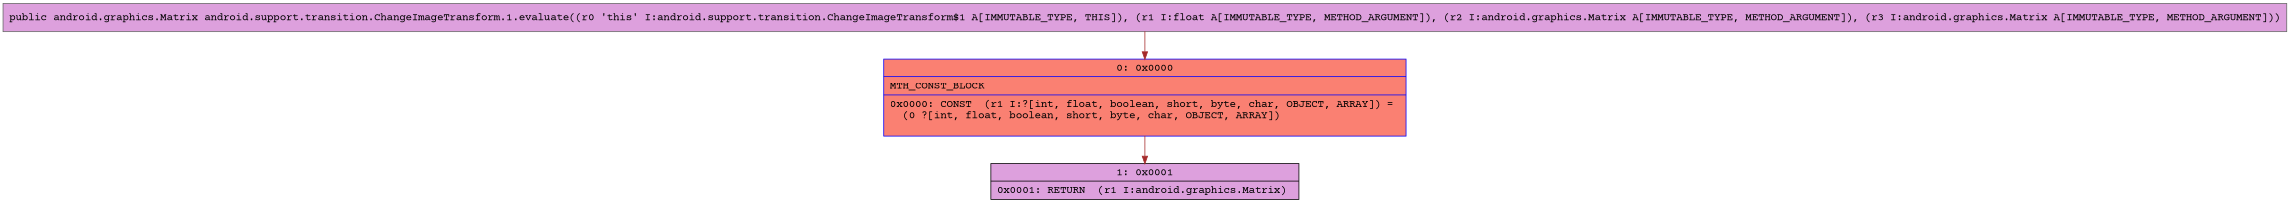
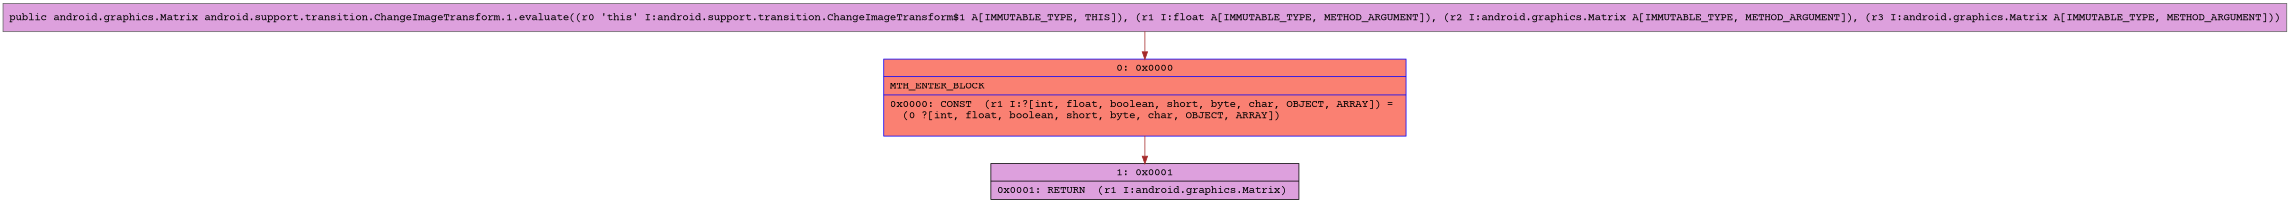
  digraph {
    fontname="Courier Prime"
    node [shape=record style=filled fillcolor=plum fontname="Courier Prime"]
    edge [color=brown fontname="Courier Prime"]
-   n1 [label="{0\:\ 0x0000|MTH_CONST_BLOCK\l|0x0000: CONST  (r1 I:?[int, float, boolean, short, byte, char, OBJECT, ARRAY]) = \l  (0 ?[int, float, boolean, short, byte, char, OBJECT, ARRAY])\l \l}" fillcolor=salmon color=blue]
+   n1 [label="{0\:\ 0x0000|MTH_ENTER_BLOCK\l|0x0000: CONST  (r1 I:?[int, float, boolean, short, byte, char, OBJECT, ARRAY]) = \l  (0 ?[int, float, boolean, short, byte, char, OBJECT, ARRAY])\l \l}" fillcolor=salmon color=blue]
    n2 [label="{1\:\ 0x0001|0x0001: RETURN  (r1 I:android.graphics.Matrix) \l}" color=black]
    n3 [label="{public android.graphics.Matrix android.support.transition.ChangeImageTransform.1.evaluate((r0 'this' I:android.support.transition.ChangeImageTransform$1 A[IMMUTABLE_TYPE, THIS]), (r1 I:float A[IMMUTABLE_TYPE, METHOD_ARGUMENT]), (r2 I:android.graphics.Matrix A[IMMUTABLE_TYPE, METHOD_ARGUMENT]), (r3 I:android.graphics.Matrix A[IMMUTABLE_TYPE, METHOD_ARGUMENT])) }" color=gray40]
    n1 -> n2
    n3 -> n1
  }
